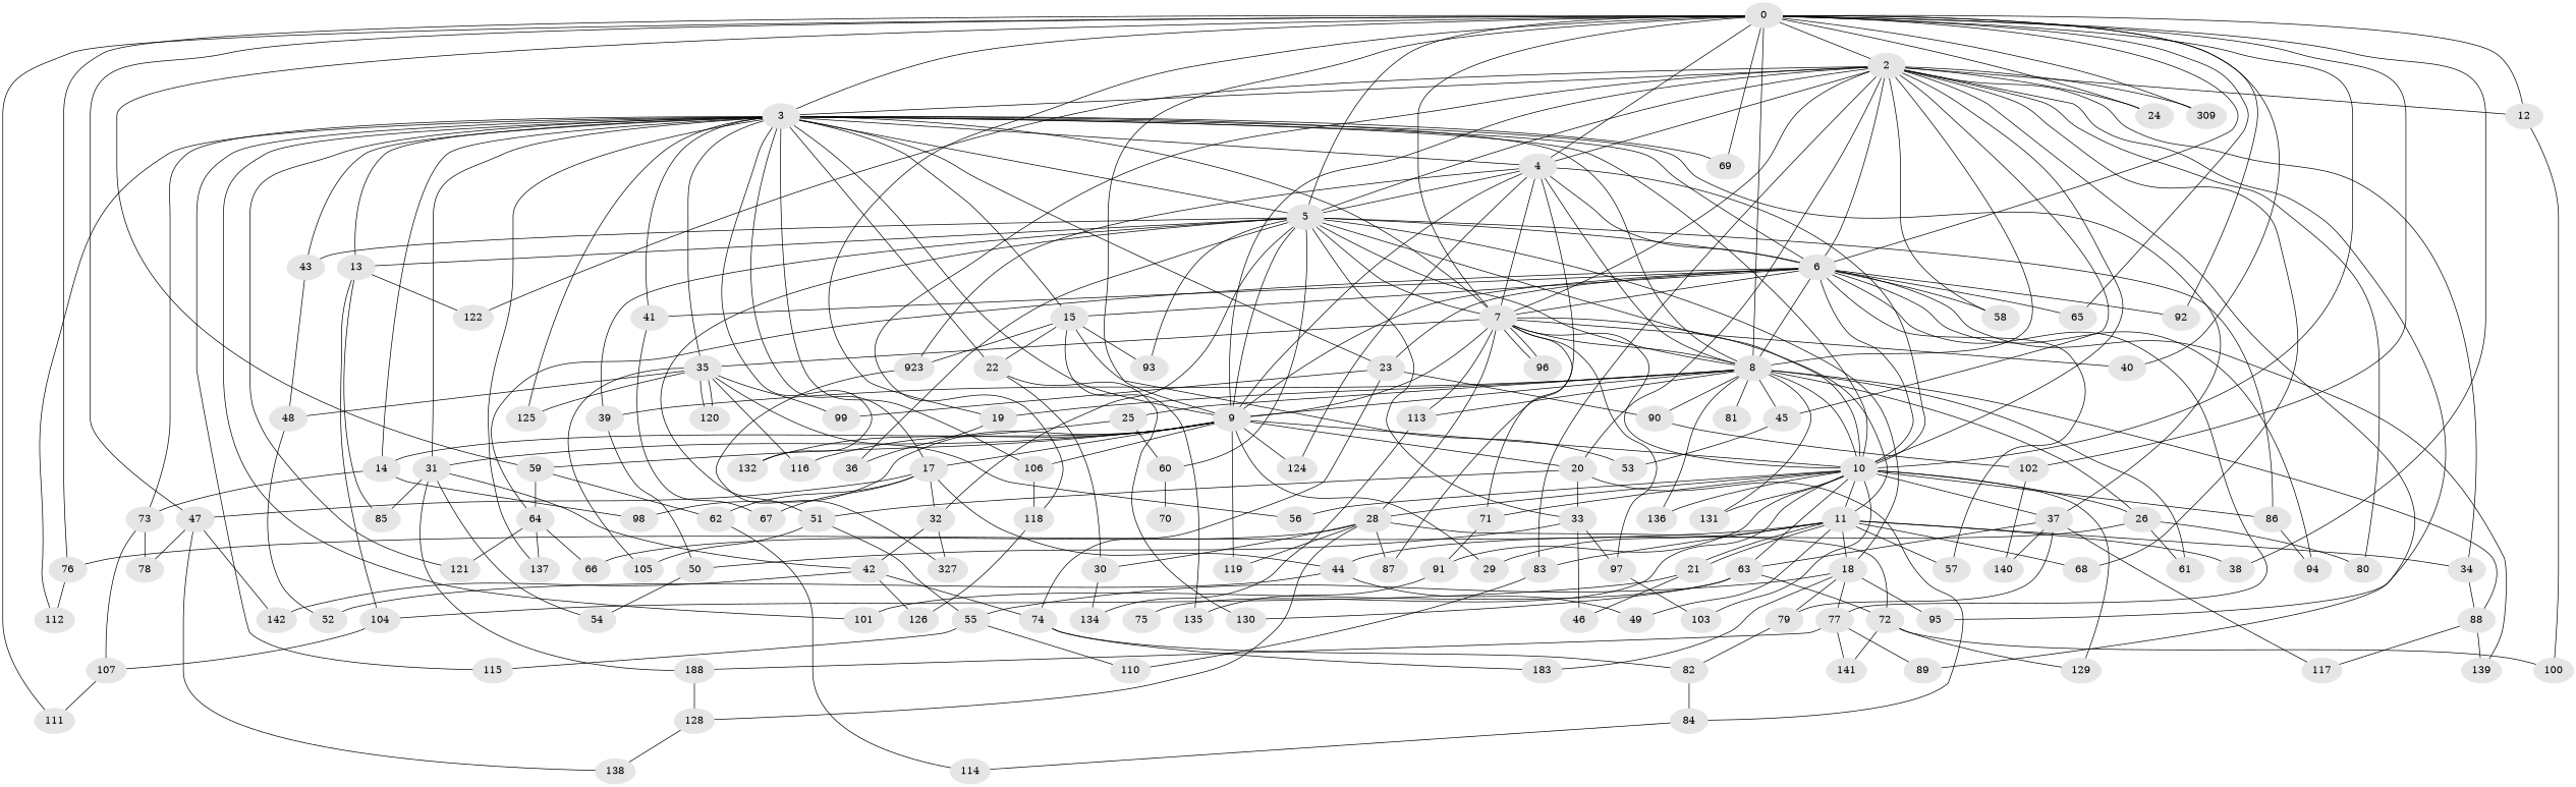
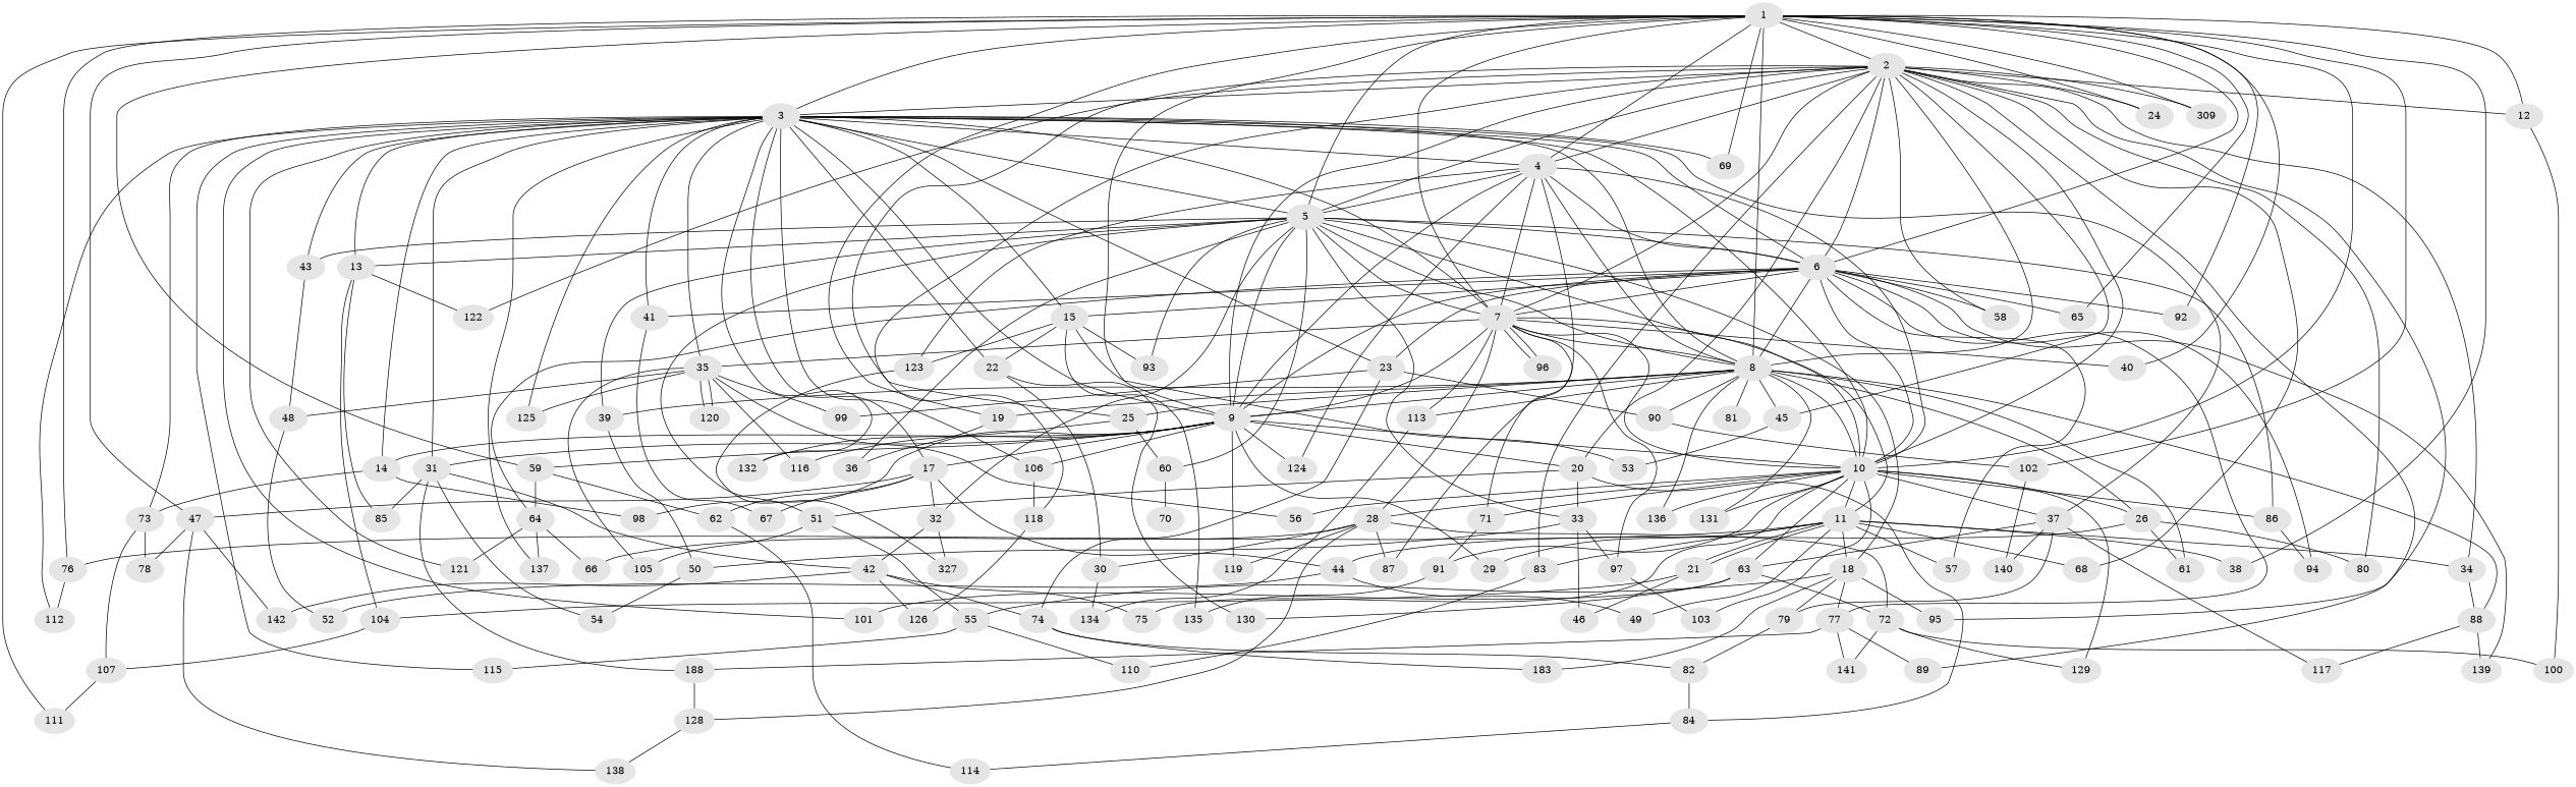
  graph {
    node [color=gray90 style=filled]
-   1 [label=0]
+   1
    2
    3
    4
    5
    6
    7
    8
    9
    10
    12
    19
    24
    38
    40
    47
    59
    65
    69
    76
    92
    102
    n23 [label=309]
    111
    20
    25
    34
    45
    58
    68
    80
    83
    89
    95
    118
    122
    13
    14
    15
    17
    22
    23
    31
    35
    37
    41
    43
    73
    101
    106
    112
    115
    121
    125
    132
    137
    87
-   123 [label=923]
+   123
    124
    18
    32
    33
    36
    39
    51
    60
    86
    93
    57
    64
    77
    94
    139
    11
    28
    71
    96
    97
    113
    26
    61
    81
    88
    90
    131
    136
    29
    98
    116
    119
    56
    63
    75
    91
    103
    129
    100
    142
    78
    138
    62
    140
    84
    53
    110
    126
    85
    104
    135
    44
    67
    30
    130
    74
    99
    42
    54
    n118 [label=188]
    48
    105
    120
    79
    117
    107
    n125 [label=327]
    55
    n127 [label=183]
    46
    50
    70
    66
    141
    21
    49
    72
    128
    134
    52
    114
    82
    1 -- 2
    1 -- 3
    1 -- 4
    1 -- 5
    1 -- 6
    1 -- 7
    1 -- 8
    1 -- 9
    1 -- 10
    1 -- 12
    1 -- 19
    1 -- 24
    1 -- 38
    1 -- 40
    1 -- 47
    1 -- 59
    1 -- 65
    1 -- 69
    1 -- 76
    1 -- 92
    1 -- 102
    1 -- n23
    1 -- 111
    2 -- 3
    2 -- 4
    2 -- 5
    2 -- 6
    2 -- 7
    2 -- 8
    2 -- 9
    2 -- 10
    2 -- 12
    2 -- 24
    2 -- n23
    2 -- 20
+   2 -- 25
    2 -- 34
    2 -- 45
    2 -- 58
    2 -- 68
    2 -- 80
    2 -- 83
    2 -- 89
    2 -- 95
    2 -- 118
    2 -- 122
    3 -- 4
    3 -- 5
    3 -- 6
    3 -- 7
    3 -- 8
    3 -- 9
    3 -- 10
    3 -- 69
    3 -- 13
    3 -- 14
    3 -- 15
    3 -- 17
    3 -- 22
    3 -- 23
    3 -- 31
    3 -- 35
    3 -- 37
    3 -- 41
    3 -- 43
    3 -- 73
    3 -- 101
    3 -- 106
    3 -- 112
    3 -- 115
    3 -- 121
    3 -- 125
    3 -- 132
    3 -- 137
    4 -- 5
    4 -- 6
    4 -- 7
    4 -- 8
    4 -- 9
    4 -- 10
    4 -- 87
    4 -- 123
    4 -- 124
    5 -- 6
    5 -- 7
    5 -- 8
    5 -- 9
    5 -- 10
    5 -- 13
    5 -- 43
    5 -- 18
    5 -- 32
    5 -- 33
    5 -- 36
    5 -- 39
    5 -- 51
    5 -- 60
    5 -- 86
    5 -- 93
    6 -- 7
    6 -- 8
    6 -- 9
    6 -- 10
    6 -- 65
    6 -- 92
    6 -- 58
    6 -- 15
    6 -- 23
    6 -- 41
    6 -- 57
    6 -- 64
    6 -- 77
    6 -- 94
    6 -- 139
    7 -- 8
    7 -- 9
    7 -- 10
    7 -- 40
    7 -- 35
    7 -- 11
    7 -- 28
    7 -- 71
    7 -- 96
    7 -- 96
    7 -- 97
    7 -- 113
    8 -- 9
    8 -- 10
    8 -- 19
    8 -- 25
    8 -- 45
    8 -- 39
    8 -- 113
    8 -- 26
    8 -- 61
    8 -- 81
    8 -- 88
    8 -- 90
    8 -- 131
    8 -- 136
    9 -- 10
    9 -- 59
    9 -- 20
    9 -- 14
    9 -- 17
    9 -- 31
    9 -- 106
    9 -- 124
    9 -- 29
    9 -- 98
    9 -- 116
    9 -- 119
    10 -- 37
    10 -- 86
    10 -- 11
    10 -- 28
    10 -- 71
    10 -- 26
    10 -- 131
    10 -- 136
    10 -- 56
    10 -- 63
    10 -- 75
    10 -- 91
    10 -- 103
    10 -- 129
    12 -- 100
    19 -- 36
    47 -- 142
    47 -- 78
    47 -- 138
    59 -- 64
    59 -- 62
    76 -- 112
    102 -- 140
    20 -- 33
    20 -- 51
    20 -- 84
    25 -- 132
    25 -- 60
    34 -- 88
    45 -- 53
    83 -- 110
    118 -- 126
    13 -- 122
    13 -- 85
    13 -- 104
    14 -- 73
    14 -- 98
    15 -- 22
    15 -- 123
    15 -- 93
    15 -- 53
    15 -- 135
    17 -- 47
    17 -- 32
    17 -- 62
    17 -- 44
    17 -- 67
    22 -- 30
    22 -- 130
    23 -- 90
    23 -- 74
    23 -- 99
    31 -- 85
    31 -- 42
    31 -- 54
    31 -- n118
    35 -- 125
    35 -- 116
    35 -- 56
    35 -- 99
    35 -- 48
    35 -- 105
    35 -- 120
    35 -- 120
    37 -- 63
    37 -- 140
    37 -- 79
    37 -- 117
    41 -- 67
    43 -- 48
    73 -- 78
    73 -- 107
    106 -- 118
    123 -- n125
    18 -- 95
    18 -- 77
    18 -- 79
    18 -- 55
    18 -- n127
    32 -- 42
    32 -- n125
    33 -- 97
    33 -- 46
    33 -- 50
    39 -- 50
    51 -- 105
    51 -- 55
    60 -- 70
    86 -- 94
    64 -- 121
    64 -- 137
    64 -- 66
    77 -- 89
    77 -- n118
    77 -- 141
    11 -- 38
    11 -- 76
    11 -- 34
    11 -- 68
    11 -- 83
    11 -- 18
    11 -- 57
    11 -- 29
    11 -- 21
    11 -- 21
    11 -- 49
    28 -- 87
    28 -- 119
    28 -- 30
    28 -- 66
    28 -- 72
    28 -- 128
    71 -- 91
    97 -- 103
    113 -- 134
    26 -- 80
    26 -- 61
    26 -- 44
    88 -- 139
    88 -- 117
    90 -- 102
    63 -- 101
    63 -- 130
    63 -- 72
    91 -- 135
    62 -- 114
    84 -- 114
    104 -- 107
    44 -- 49
    44 -- 52
    30 -- 134
    74 -- n127
    74 -- 82
+   42 -- 75
    42 -- 142
    42 -- 126
    42 -- 74
    n118 -- 128
    48 -- 52
    79 -- 82
    107 -- 111
    55 -- 115
    55 -- 110
    50 -- 54
    21 -- 104
    21 -- 46
    72 -- 129
    72 -- 100
    72 -- 141
    128 -- 138
    82 -- 84
  }
